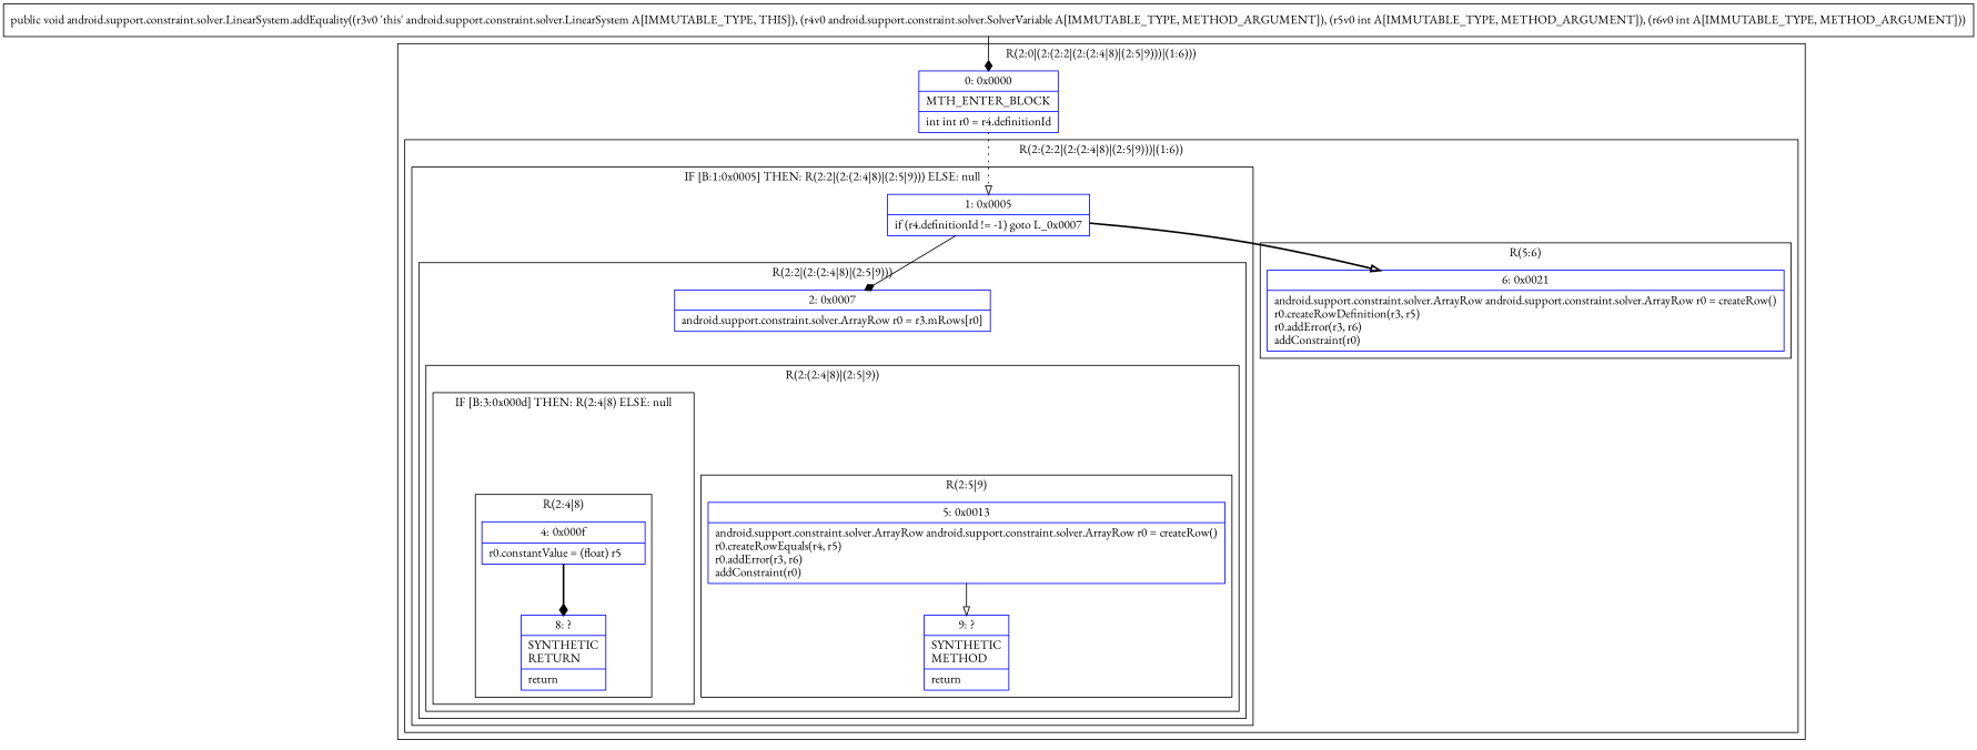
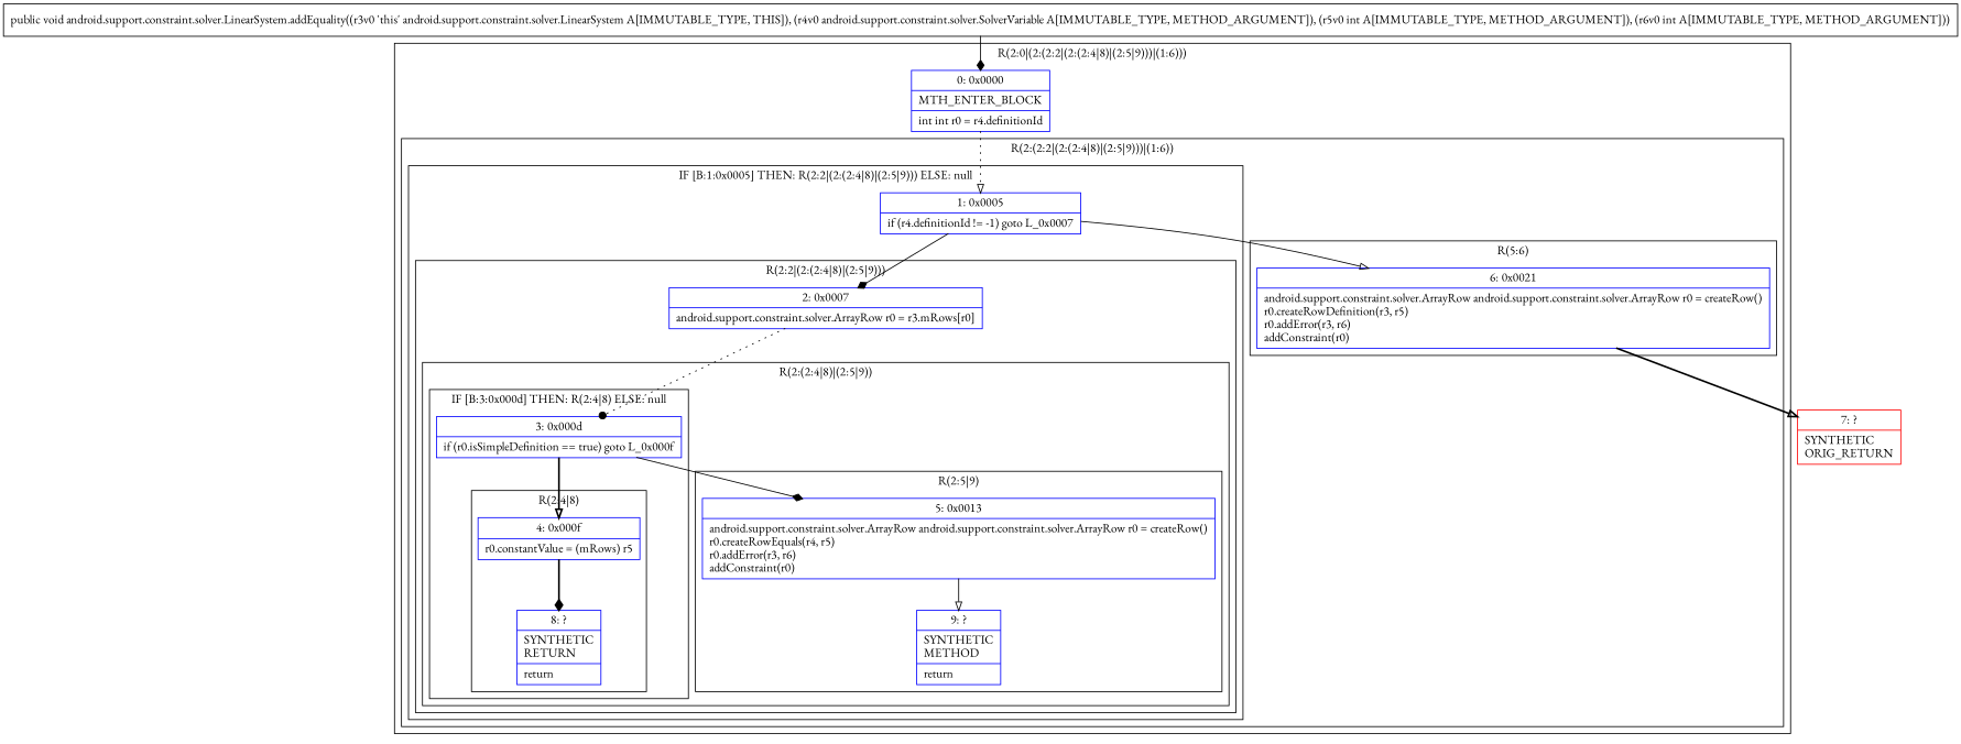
  digraph {
    fontname="EB Garamond"
    node [color=blue fontname="EB Garamond" shape=record]
    edge [arrowhead=onormal fontname="EB Garamond" style=bold]
-   n1 [label="{4\:\ 0x000f|r0.constantValue = (float) r5\l}"]
+   n1 [label="{4\:\ 0x000f|r0.constantValue = (mRows) r5\l}"]
    n2 [label="{8\:\ ?|SYNTHETIC\lRETURN\l|return\l}"]
+   n3 [label="{3\:\ 0x000d|if (r0.isSimpleDefinition == true) goto L_0x000f\l}"]
    n4 [label="{5\:\ 0x0013|android.support.constraint.solver.ArrayRow android.support.constraint.solver.ArrayRow r0 = createRow()\lr0.createRowEquals(r4, r5)\lr0.addError(r3, r6)\laddConstraint(r0)\l}"]
    n5 [label="{9\:\ ?|SYNTHETIC\lMETHOD\l|return\l}"]
    n6 [label="{2\:\ 0x0007|android.support.constraint.solver.ArrayRow r0 = r3.mRows[r0]\l}"]
    n7 [label="{1\:\ 0x0005|if (r4.definitionId != \-1) goto L_0x0007\l}"]
    n8 [label="{6\:\ 0x0021|android.support.constraint.solver.ArrayRow android.support.constraint.solver.ArrayRow r0 = createRow()\lr0.createRowDefinition(r3, r5)\lr0.addError(r3, r6)\laddConstraint(r0)\l}"]
    n9 [label="{0\:\ 0x0000|MTH_ENTER_BLOCK\l|int int r0 = r4.definitionId\l}"]
+   n10 [color=red label="{7\:\ ?|SYNTHETIC\lORIG_RETURN\l}"]
    n11 [label="{public void android.support.constraint.solver.LinearSystem.addEquality((r3v0 'this' android.support.constraint.solver.LinearSystem A[IMMUTABLE_TYPE, THIS]), (r4v0 android.support.constraint.solver.SolverVariable A[IMMUTABLE_TYPE, METHOD_ARGUMENT]), (r5v0 int A[IMMUTABLE_TYPE, METHOD_ARGUMENT]), (r6v0 int A[IMMUTABLE_TYPE, METHOD_ARGUMENT])) }" color=""]
    subgraph cluster_1 {
      label="R(2:0|(2:(2:2|(2:(2:4|8)|(2:5|9)))|(1:6)))"
      n9
      subgraph cluster_2 {
        label="R(2:(2:2|(2:(2:4|8)|(2:5|9)))|(1:6))"
        subgraph cluster_3 {
          label="IF [B:1:0x0005] THEN: R(2:2|(2:(2:4|8)|(2:5|9))) ELSE: null"
          n7
          subgraph cluster_4 {
            label="R(2:2|(2:(2:4|8)|(2:5|9)))"
            n6
            subgraph cluster_5 {
              label="R(2:(2:4|8)|(2:5|9))"
              subgraph cluster_6 {
                label="IF [B:3:0x000d] THEN: R(2:4|8) ELSE: null"
+               n3
                subgraph cluster_7 {
                  label="R(2:4|8)"
                  n1
                  n2
                }
              }
              subgraph cluster_8 {
                label="R(2:5|9)"
                n4
                n5
              }
            }
          }
        }
        subgraph cluster_9 {
          label="R(5:6)"
          n8
        }
      }
    }
    n1 -> n2 [arrowhead=diamond]
+   n3 -> n1
+   n3 -> n4 [arrowhead=diamond style=solid]
    n4 -> n5 [style=solid]
+   n6 -> n3 [arrowhead=dot style=dotted]
    n7 -> n6 [arrowhead=diamond style=solid]
-   n7 -> n8
+   n7 -> n8 [style=solid]
+   n8 -> n10
    n9 -> n7 [style=dotted]
    n11 -> n9 [arrowhead=diamond style=solid]
  }
